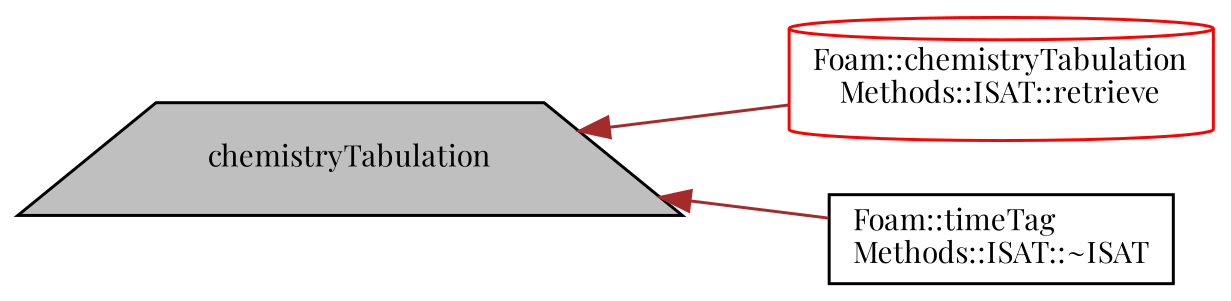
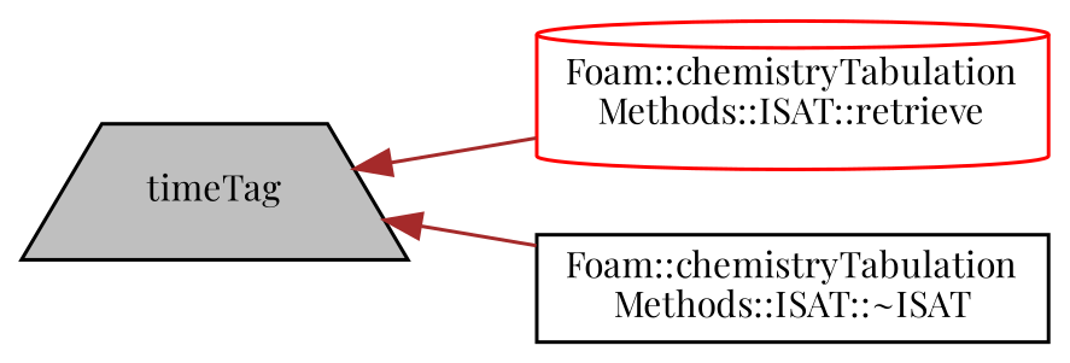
  digraph {
    fontname="Playfair Display"
    rankdir=LR
    node [color=black fontname="Playfair Display" fontsize=10]
    edge [color=brown dir=back fontname="Playfair Display" fontsize=10 labelfontname=Helvetica labelfontsize=10 style=solid]
-   n1 [fillcolor=grey75 fontcolor=black height=0.2 label=chemistryTabulation shape=trapezium style=filled width=0.4]
+   n1 [fillcolor=grey75 fontcolor=black height=0.2 label=timeTag shape=trapezium style=filled width=0.4]
    n2 [color=red height=0.2 label="Foam::chemistryTabulation\lMethods::ISAT::retrieve" shape=cylinder width=0.4]
-   n3 [height=0.2 label="Foam::timeTag\lMethods::ISAT::~ISAT" shape=box width=0.4]
+   n3 [height=0.2 label="Foam::chemistryTabulation\lMethods::ISAT::~ISAT" shape=box width=0.4]
    n1 -> n2
    n1 -> n3
  }
